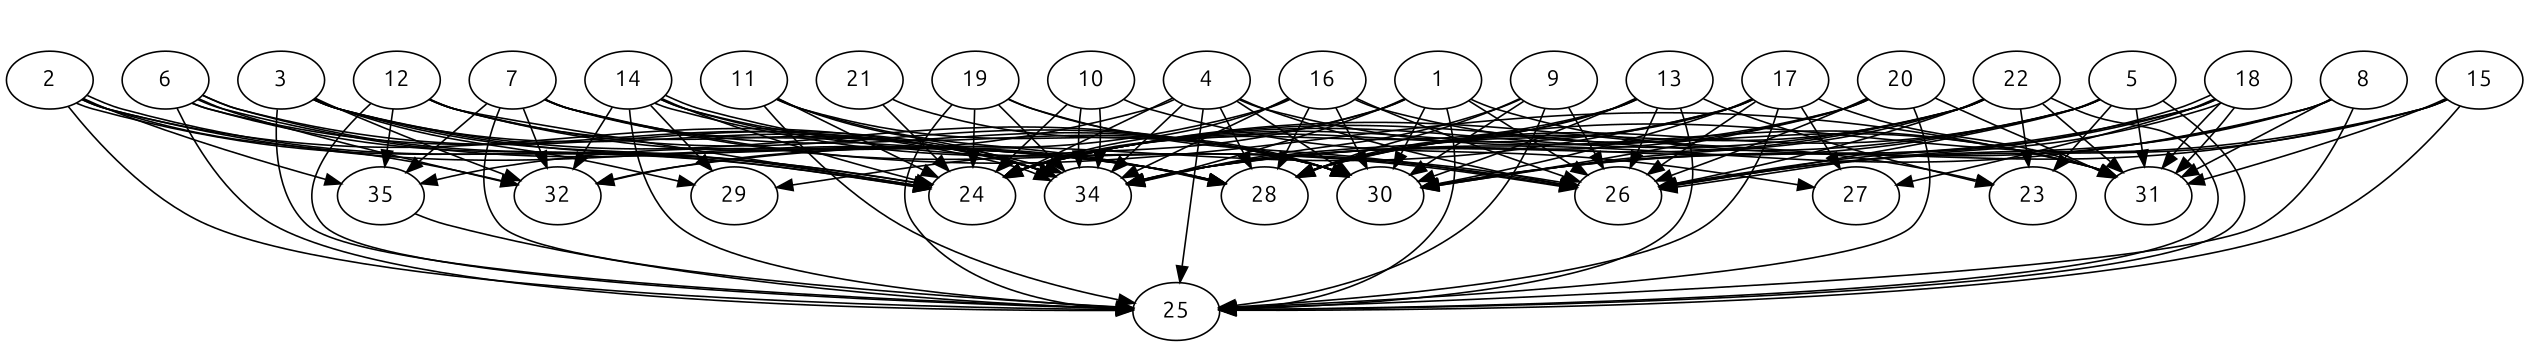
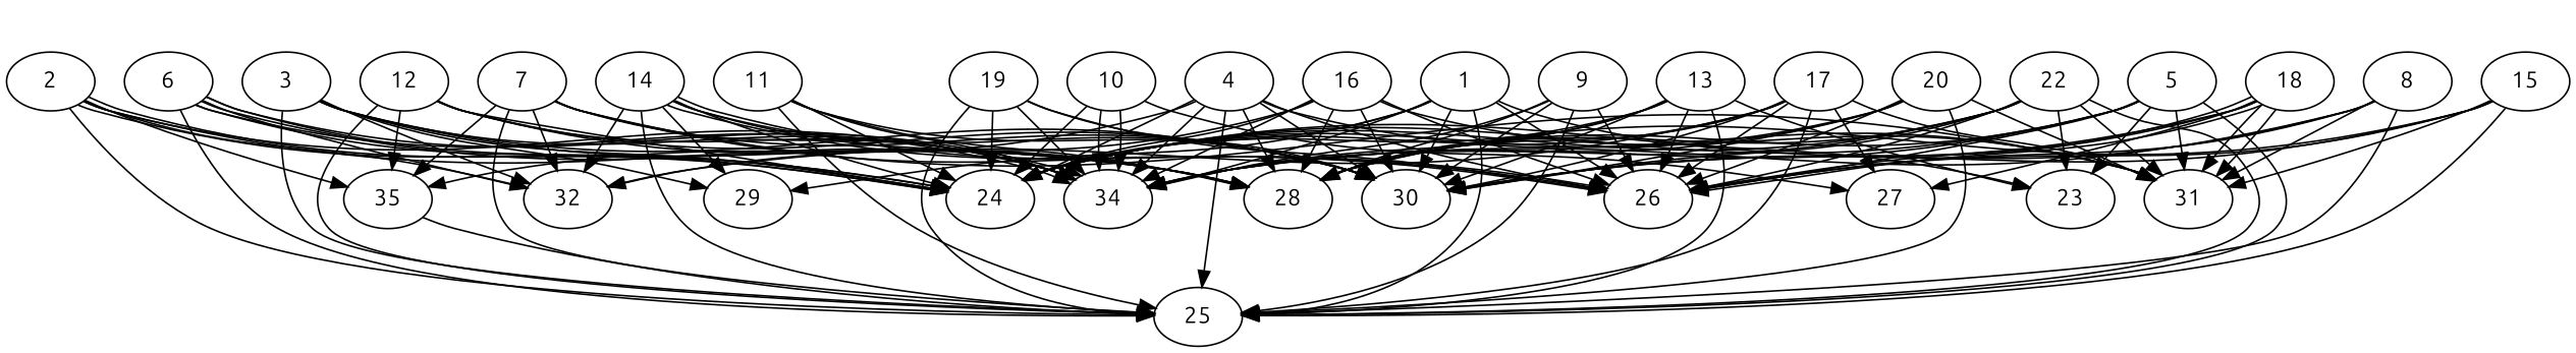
  digraph {
    fontname=Ubuntu
    node [alpha=0.13 fontname=Ubuntu]
    edge [fontname=Ubuntu]
    1 [alpha=0.02 expect_size=17027072]
    23 [alpha=0.09 expect_size=6811648]
    24 [alpha=0.15 expect_size=35996672]
    25 [alpha=0.05 expect_size=15191040]
    26 [alpha=0.05 expect_size=36545536]
    29 [expect_size=11796480]
    30 [alpha=0.18 expect_size=44888064]
    34 [expect_size=42677248]
    2 [alpha=0.11 expect_size=52290560]
    28 [alpha=0.08 expect_size=29601792]
    32 [alpha=0.09 expect_size=20792320]
    35 [alpha=0.08 expect_size=29792256]
    3 [alpha=0.12 expect_size=14755840]
    4 [alpha=0.06 expect_size=47892480]
    31 [alpha=0.02 expect_size=28229632]
    5 [alpha=0.08 expect_size=15622144]
    6 [alpha=0.10 expect_size=29202432]
    7 [expect_size=43365376]
    8 [alpha=0.08 expect_size=27753472]
    9 [alpha=0.05 expect_size=49710080]
    10 [alpha=0.10 expect_size=50253824]
    27 [alpha=0.02 expect_size=19842048]
    11 [alpha=0.20 expect_size=6156288]
    12 [alpha=0.18 expect_size=10330112]
    13 [alpha=0.12 expect_size=35677184]
    14 [alpha=0.11 expect_size=17062912]
    15 [alpha=0.09 expect_size=30721024]
    16 [expect_size=49029120]
    17 [alpha=0.04 expect_size=24691712]
    18 [alpha=0.12 expect_size=7493632]
    19 [alpha=0.14 expect_size=26269696]
    20 [expect_size=37513216]
-   21 [alpha=0.17 expect_size=13292544]
    22 [alpha=0.01 expect_size=12508160]
    1 -> 23
    1 -> 24
    1 -> 25
    1 -> 26
    1 -> 29
    1 -> 30
    1 -> 34
    2 -> 24
    2 -> 24
    2 -> 25
    2 -> 34
    2 -> 28
    2 -> 32
    2 -> 35
    35 -> 25
    3 -> 24
    3 -> 25
    3 -> 29
    3 -> 30
    3 -> 34
    3 -> 28
    3 -> 32
    4 -> 24
    4 -> 25
    4 -> 26
    4 -> 30
    4 -> 34
    4 -> 28
    4 -> 35
    4 -> 31
    5 -> 23
    5 -> 24
    5 -> 25
    5 -> 26
    5 -> 34
    5 -> 28
    5 -> 31
    6 -> 24
    6 -> 24
    6 -> 25
    6 -> 34
    6 -> 34
    6 -> 28
    6 -> 32
    7 -> 25
    7 -> 26
    7 -> 30
    7 -> 34
    7 -> 32
    7 -> 35
    7 -> 31
    8 -> 25
    8 -> 26
    8 -> 30
    8 -> 34
    8 -> 31
    9 -> 25
    9 -> 26
    9 -> 30
    9 -> 34
    9 -> 28
    10 -> 24
    10 -> 34
    10 -> 34
    10 -> 27
    11 -> 24
    11 -> 25
    11 -> 30
    11 -> 34
    11 -> 28
    12 -> 24
    12 -> 25
    12 -> 30
    12 -> 34
    12 -> 28
    12 -> 35
    13 -> 23
    13 -> 24
    13 -> 25
    13 -> 26
    13 -> 30
    13 -> 34
    13 -> 28
    14 -> 24
    14 -> 25
    14 -> 26
    14 -> 26
    14 -> 29
    14 -> 30
    14 -> 28
    14 -> 32
    15 -> 25
    15 -> 26
    15 -> 30
    15 -> 28
    15 -> 31
    16 -> 24
    16 -> 26
    16 -> 30
    16 -> 34
    16 -> 28
    16 -> 32
    16 -> 31
    17 -> 24
    17 -> 25
    17 -> 26
    17 -> 30
    17 -> 28
    17 -> 32
    17 -> 31
    17 -> 27
    18 -> 24
    18 -> 26
    18 -> 26
    18 -> 30
    18 -> 31
    18 -> 31
    18 -> 27
    19 -> 24
    19 -> 25
    19 -> 26
    19 -> 30
    19 -> 34
    20 -> 24
    20 -> 25
    20 -> 26
    20 -> 30
    20 -> 34
    20 -> 31
-   21 -> 24
-   21 -> 30
    22 -> 23
    22 -> 24
    22 -> 25
    22 -> 26
    22 -> 30
    22 -> 34
    22 -> 28
    22 -> 31
  }
